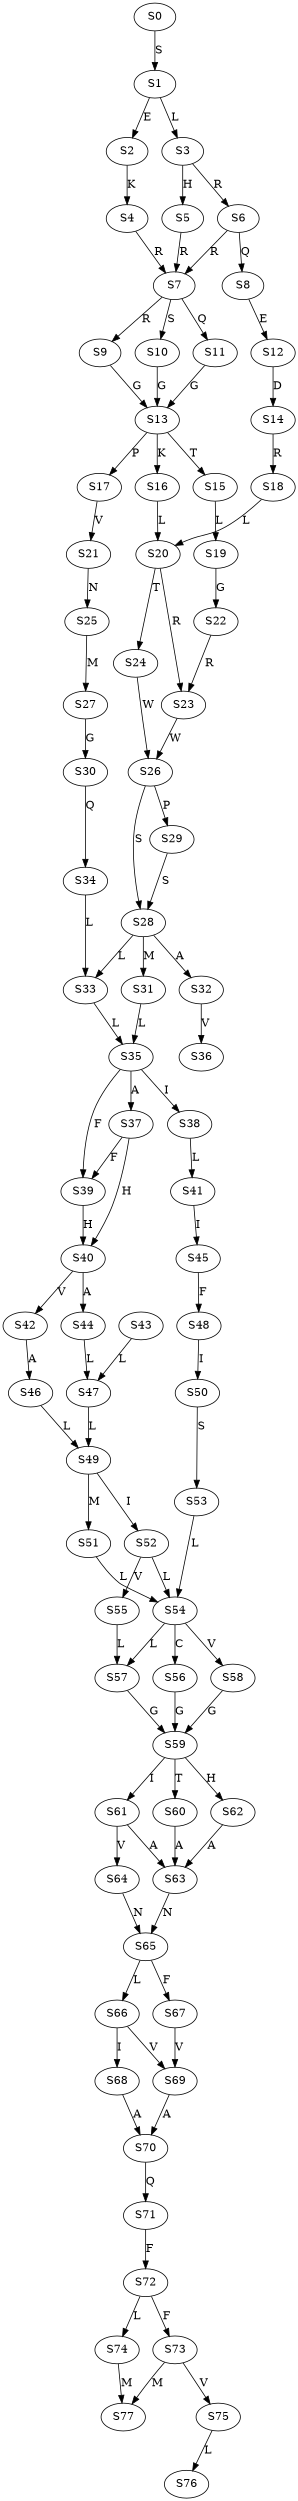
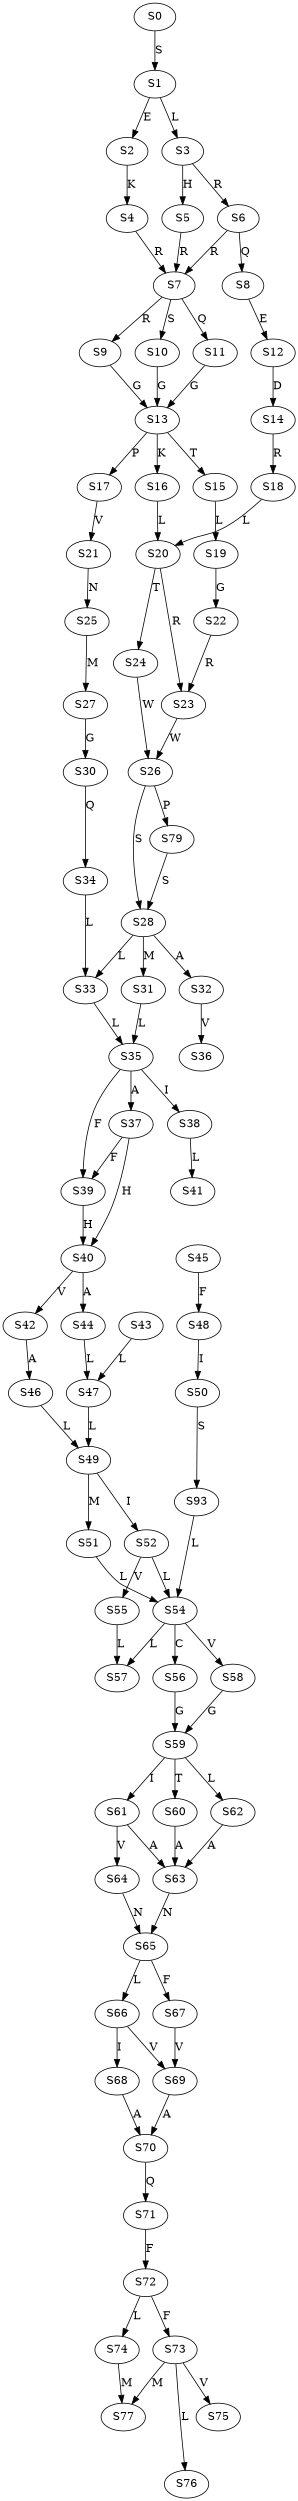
  strict digraph {
    S0
    S1
    S2
    S3
    S4
    S5
    S6
    S7
    S8
    S9
    S10
    S11
    S12
    S13
    S14
    S15
    S16
    S17
    S18
    S19
    S20
    S21
    S22
    S23
    S24
    S25
    S26
    S27
    S28
-   S29
+   S29 [label=S79]
    S30
    S31
    S32
    S33
    S34
    S35
    S36
    S37
    S38
    S39
    S40
    S41
    S42
    S44
    S45
    S46
    S43
    S47
    S48
    S49
    S50
    S51
    S52
-   S53
+   S53 [label=S93]
    S54
    S55
    S56
    S57
    S58
    S59
    S60
    S61
    S62
    S63
    S64
    S65
    S66
    S67
    S68
    S69
    S70
    S71
    S72
    S73
    S74
    S75
    S76
    S77
    S0 -> S1 [label=S]
    S1 -> S2 [label=E]
    S1 -> S3 [label=L]
    S2 -> S4 [label=K]
    S3 -> S5 [label=H]
    S3 -> S6 [label=R]
    S4 -> S7 [label=R]
    S5 -> S7 [label=R]
    S6 -> S7 [label=R]
    S6 -> S8 [label=Q]
    S7 -> S9 [label=R]
    S7 -> S10 [label=S]
    S7 -> S11 [label=Q]
    S8 -> S12 [label=E]
    S9 -> S13 [label=G]
    S10 -> S13 [label=G]
    S11 -> S13 [label=G]
    S12 -> S14 [label=D]
    S13 -> S15 [label=T]
    S13 -> S16 [label=K]
    S13 -> S17 [label=P]
    S14 -> S18 [label=R]
    S15 -> S19 [label=L]
    S16 -> S20 [label=L]
    S17 -> S21 [label=V]
    S18 -> S20 [label=L]
    S19 -> S22 [label=G]
    S20 -> S23 [label=R]
    S20 -> S24 [label=T]
    S21 -> S25 [label=N]
    S22 -> S23 [label=R]
    S23 -> S26 [label=W]
    S24 -> S26 [label=W]
    S25 -> S27 [label=M]
    S26 -> S28 [label=S]
    S26 -> S29 [label=P]
    S27 -> S30 [label=G]
    S28 -> S31 [label=M]
    S28 -> S32 [label=A]
    S28 -> S33 [label=L]
    S29 -> S28 [label=S]
    S30 -> S34 [label=Q]
    S31 -> S35 [label=L]
    S32 -> S36 [label=V]
    S33 -> S35 [label=L]
    S34 -> S33 [label=L]
    S35 -> S37 [label=A]
    S35 -> S38 [label=I]
    S35 -> S39 [label=F]
    S37 -> S39 [label=F]
    S37 -> S40 [label=H]
    S38 -> S41 [label=L]
    S39 -> S40 [label=H]
    S40 -> S42 [label=V]
    S40 -> S44 [label=A]
-   S41 -> S45 [label=I]
    S42 -> S46 [label=A]
    S44 -> S47 [label=L]
    S45 -> S48 [label=F]
    S46 -> S49 [label=L]
    S43 -> S47 [label=L]
    S47 -> S49 [label=L]
    S48 -> S50 [label=I]
    S49 -> S51 [label=M]
    S49 -> S52 [label=I]
    S50 -> S53 [label=S]
    S51 -> S54 [label=L]
    S52 -> S54 [label=L]
    S52 -> S55 [label=V]
    S53 -> S54 [label=L]
    S54 -> S56 [label=C]
    S54 -> S57 [label=L]
    S54 -> S58 [label=V]
    S55 -> S57 [label=L]
    S56 -> S59 [label=G]
-   S57 -> S59 [label=G]
    S58 -> S59 [label=G]
    S59 -> S60 [label=T]
    S59 -> S61 [label=I]
-   S59 -> S62 [label=H]
+   S59 -> S62 [label=L]
    S60 -> S63 [label=A]
    S61 -> S63 [label=A]
    S61 -> S64 [label=V]
    S62 -> S63 [label=A]
    S63 -> S65 [label=N]
    S64 -> S65 [label=N]
    S65 -> S66 [label=L]
    S65 -> S67 [label=F]
    S66 -> S68 [label=I]
    S66 -> S69 [label=V]
    S67 -> S69 [label=V]
    S68 -> S70 [label=A]
    S69 -> S70 [label=A]
    S70 -> S71 [label=Q]
    S71 -> S72 [label=F]
    S72 -> S73 [label=F]
    S72 -> S74 [label=L]
    S73 -> S75 [label=V]
-   S75 -> S76 [label=L]
+   S73 -> S76 [label=L]
    S73 -> S77 [label=M]
    S74 -> S77 [label=M]
  }
